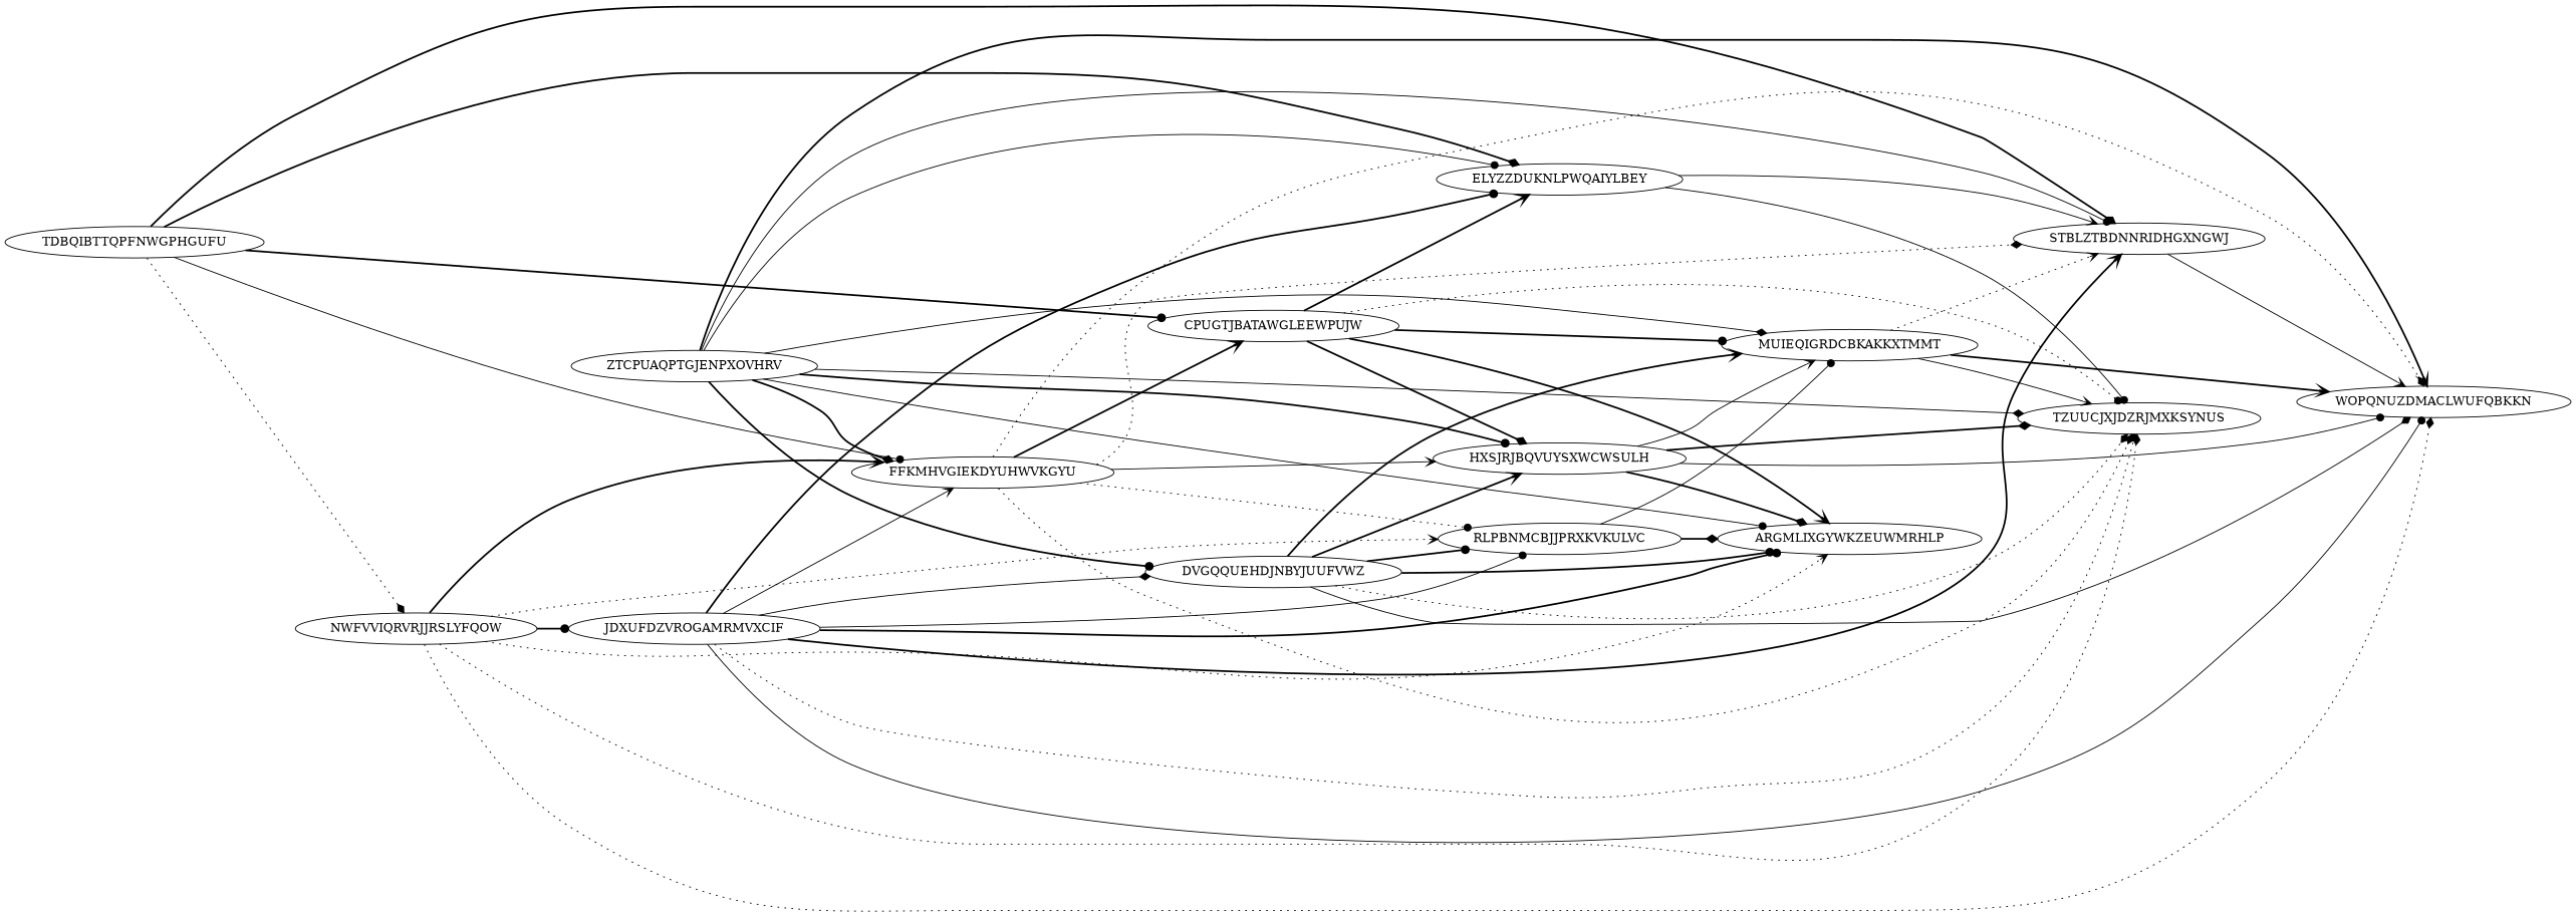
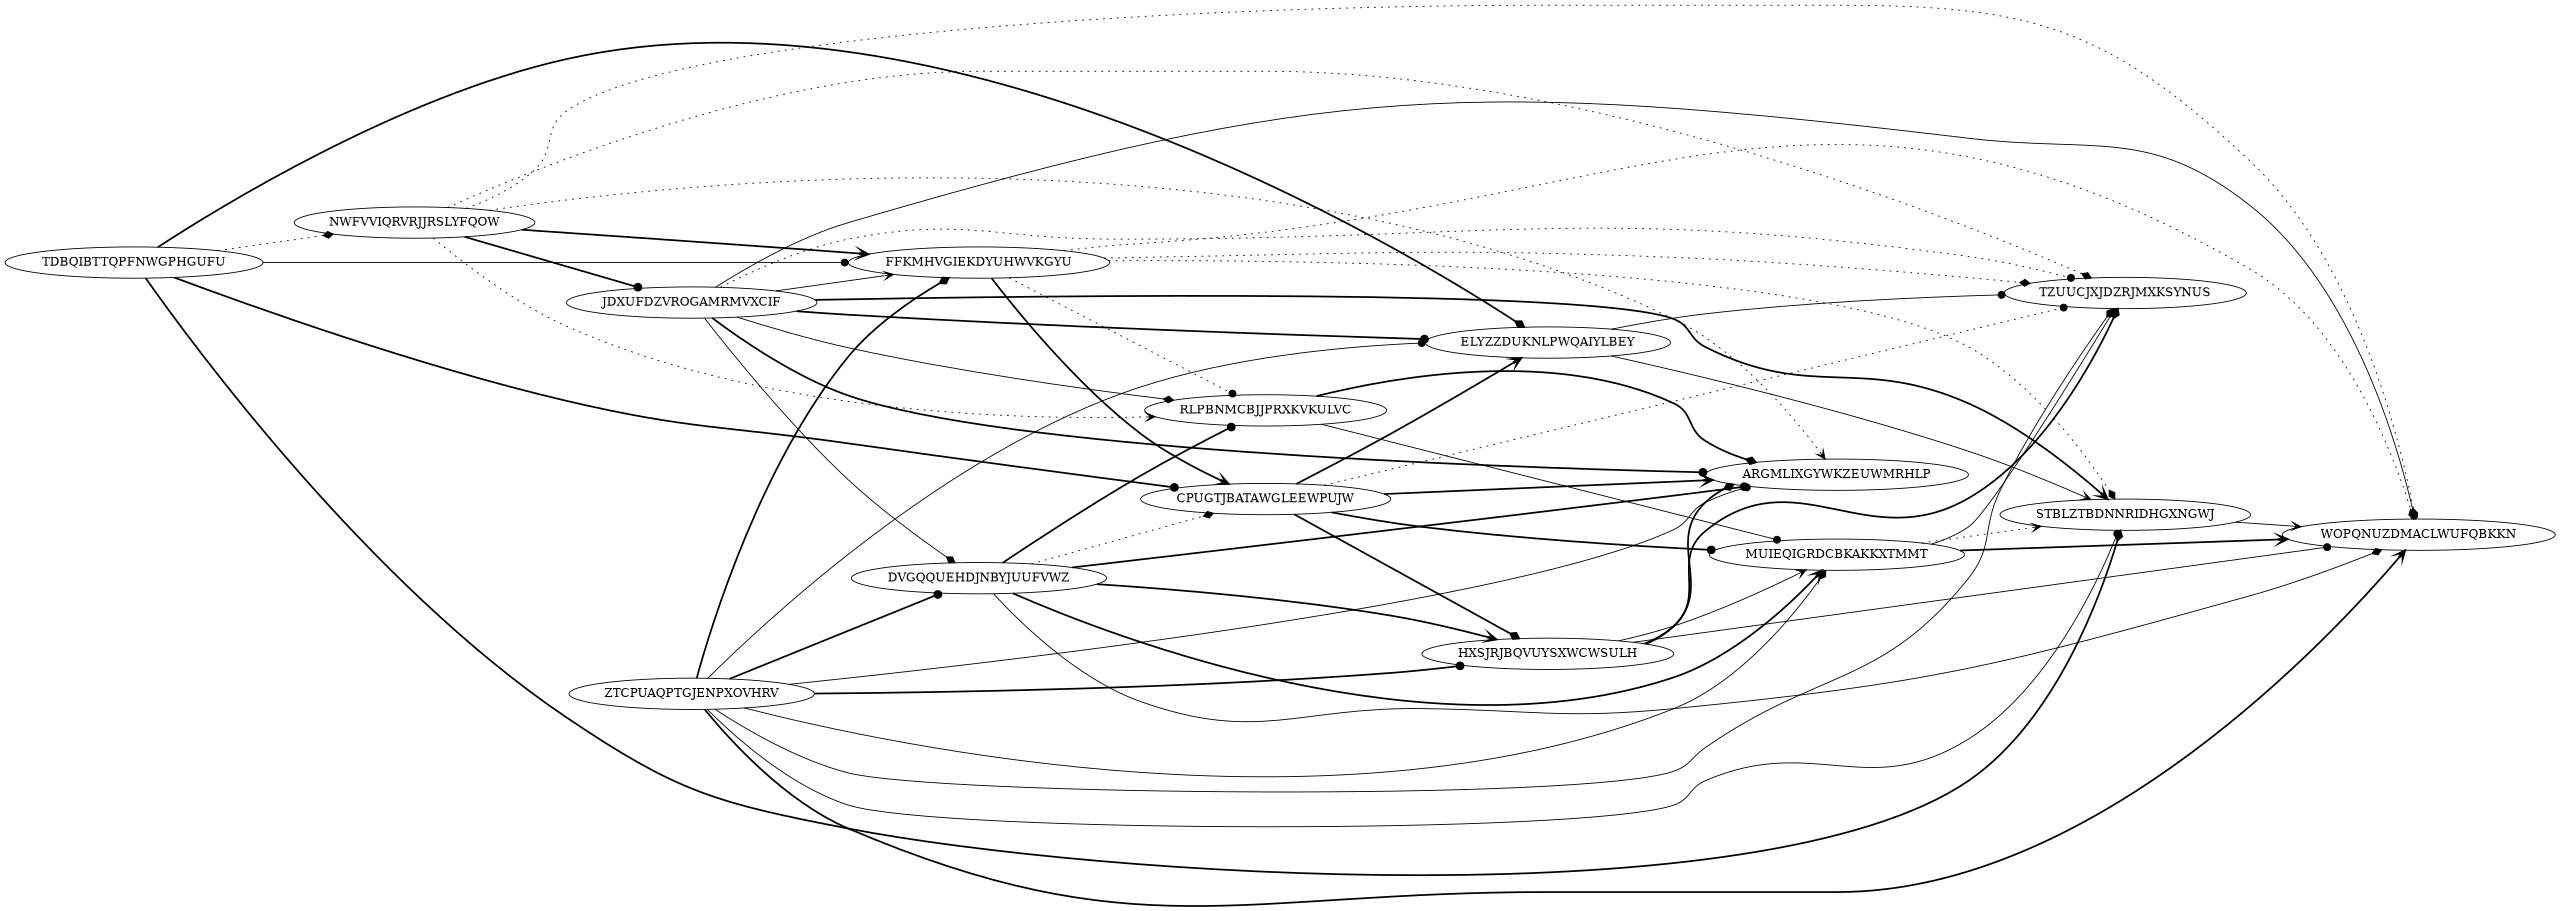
  digraph {
    rankdir=LR
    node [Weight=19]
    edge [Weight=19 arrowhead=dot style=bold]
    FFKMHVGIEKDYUHWVKGYU [Weight=18]
    ZTCPUAQPTGJENPXOVHRV
    DVGQQUEHDJNBYJUUFVWZ [Weight=15]
    HXSJRJBQVUYSXWCWSULH [Weight=12]
    ELYZZDUKNLPWQAIYLBEY [Weight=20]
    MUIEQIGRDCBKAKKXTMMT [Weight=10]
    ARGMLIXGYWKZEUWMRHLP [Weight=14]
    STBLZTBDNNRIDHGXNGWJ [Weight=20]
    TZUUCJXJDZRJMXKSYNUS
    WOPQNUZDMACLWUFQBKKN [Weight=14]
    CPUGTJBATAWGLEEWPUJW [Weight=15]
    RLPBNMCBJJPRXKVKULVC [Weight=12]
    TDBQIBTTQPFNWGPHGUFU [Weight=10]
    NWFVVIQRVRJJRSLYFQOW
    JDXUFDZVROGAMRMVXCIF [Weight=13]
-   FFKMHVGIEKDYUHWVKGYU -> HXSJRJBQVUYSXWCWSULH [Weight=16 arrowhead=vee style=solid]
    FFKMHVGIEKDYUHWVKGYU -> STBLZTBDNNRIDHGXNGWJ [Weight=14 arrowhead=diamond style=dotted]
    FFKMHVGIEKDYUHWVKGYU -> TZUUCJXJDZRJMXKSYNUS [arrowhead=diamond style=dotted]
    FFKMHVGIEKDYUHWVKGYU -> WOPQNUZDMACLWUFQBKKN [Weight=18 arrowhead=diamond style=dotted]
    FFKMHVGIEKDYUHWVKGYU -> CPUGTJBATAWGLEEWPUJW [Weight=11 arrowhead=vee]
    FFKMHVGIEKDYUHWVKGYU -> RLPBNMCBJJPRXKVKULVC [style=dotted]
    ZTCPUAQPTGJENPXOVHRV -> FFKMHVGIEKDYUHWVKGYU [Weight=11 arrowhead=diamond]
    ZTCPUAQPTGJENPXOVHRV -> DVGQQUEHDJNBYJUUFVWZ [Weight=15]
    ZTCPUAQPTGJENPXOVHRV -> HXSJRJBQVUYSXWCWSULH [Weight=13]
    ZTCPUAQPTGJENPXOVHRV -> ELYZZDUKNLPWQAIYLBEY [Weight=13 style=solid]
    ZTCPUAQPTGJENPXOVHRV -> MUIEQIGRDCBKAKKXTMMT [Weight=15 arrowhead=diamond style=solid]
    ZTCPUAQPTGJENPXOVHRV -> ARGMLIXGYWKZEUWMRHLP [style=solid]
    ZTCPUAQPTGJENPXOVHRV -> STBLZTBDNNRIDHGXNGWJ [Weight=15 style=solid]
    ZTCPUAQPTGJENPXOVHRV -> TZUUCJXJDZRJMXKSYNUS [Weight=12 arrowhead=diamond style=solid]
    ZTCPUAQPTGJENPXOVHRV -> WOPQNUZDMACLWUFQBKKN [Weight=11 arrowhead=vee]
    DVGQQUEHDJNBYJUUFVWZ -> HXSJRJBQVUYSXWCWSULH [Weight=15 arrowhead=vee]
    DVGQQUEHDJNBYJUUFVWZ -> MUIEQIGRDCBKAKKXTMMT [arrowhead=vee]
    DVGQQUEHDJNBYJUUFVWZ -> ARGMLIXGYWKZEUWMRHLP [Weight=11]
-   DVGQQUEHDJNBYJUUFVWZ -> TZUUCJXJDZRJMXKSYNUS [arrowhead=diamond style=dotted]
+   DVGQQUEHDJNBYJUUFVWZ -> CPUGTJBATAWGLEEWPUJW [arrowhead=diamond style=dotted]
    DVGQQUEHDJNBYJUUFVWZ -> WOPQNUZDMACLWUFQBKKN [Weight=10 arrowhead=diamond style=solid]
    DVGQQUEHDJNBYJUUFVWZ -> RLPBNMCBJJPRXKVKULVC [Weight=10]
    HXSJRJBQVUYSXWCWSULH -> MUIEQIGRDCBKAKKXTMMT [Weight=13 arrowhead=vee style=solid]
    HXSJRJBQVUYSXWCWSULH -> ARGMLIXGYWKZEUWMRHLP [arrowhead=diamond]
    HXSJRJBQVUYSXWCWSULH -> TZUUCJXJDZRJMXKSYNUS [Weight=14 arrowhead=diamond]
    HXSJRJBQVUYSXWCWSULH -> WOPQNUZDMACLWUFQBKKN [Weight=17 style=solid]
    ELYZZDUKNLPWQAIYLBEY -> STBLZTBDNNRIDHGXNGWJ [Weight=13 arrowhead=vee style=solid]
    ELYZZDUKNLPWQAIYLBEY -> TZUUCJXJDZRJMXKSYNUS [Weight=12 style=solid]
    MUIEQIGRDCBKAKKXTMMT -> STBLZTBDNNRIDHGXNGWJ [Weight=10 arrowhead=vee style=dotted]
-   MUIEQIGRDCBKAKKXTMMT -> TZUUCJXJDZRJMXKSYNUS [Weight=12 arrowhead=vee style=solid]
+   MUIEQIGRDCBKAKKXTMMT -> TZUUCJXJDZRJMXKSYNUS [Weight=12 arrowhead=diamond style=solid]
    MUIEQIGRDCBKAKKXTMMT -> WOPQNUZDMACLWUFQBKKN [Weight=11 arrowhead=vee]
    STBLZTBDNNRIDHGXNGWJ -> WOPQNUZDMACLWUFQBKKN [Weight=17 arrowhead=vee style=solid]
    CPUGTJBATAWGLEEWPUJW -> HXSJRJBQVUYSXWCWSULH [Weight=18 arrowhead=diamond]
    CPUGTJBATAWGLEEWPUJW -> ELYZZDUKNLPWQAIYLBEY [Weight=17 arrowhead=vee]
    CPUGTJBATAWGLEEWPUJW -> MUIEQIGRDCBKAKKXTMMT [Weight=18]
    CPUGTJBATAWGLEEWPUJW -> ARGMLIXGYWKZEUWMRHLP [Weight=18 arrowhead=vee]
    CPUGTJBATAWGLEEWPUJW -> TZUUCJXJDZRJMXKSYNUS [Weight=20 style=dotted]
    RLPBNMCBJJPRXKVKULVC -> MUIEQIGRDCBKAKKXTMMT [Weight=10 style=solid]
    RLPBNMCBJJPRXKVKULVC -> ARGMLIXGYWKZEUWMRHLP [arrowhead=diamond]
    TDBQIBTTQPFNWGPHGUFU -> FFKMHVGIEKDYUHWVKGYU [style=solid]
    TDBQIBTTQPFNWGPHGUFU -> ELYZZDUKNLPWQAIYLBEY [Weight=15 arrowhead=diamond]
    TDBQIBTTQPFNWGPHGUFU -> STBLZTBDNNRIDHGXNGWJ [Weight=15 arrowhead=diamond]
    TDBQIBTTQPFNWGPHGUFU -> CPUGTJBATAWGLEEWPUJW [Weight=15]
    TDBQIBTTQPFNWGPHGUFU -> NWFVVIQRVRJJRSLYFQOW [Weight=12 arrowhead=diamond style=dotted]
    NWFVVIQRVRJJRSLYFQOW -> FFKMHVGIEKDYUHWVKGYU [Weight=18 arrowhead=vee]
    NWFVVIQRVRJJRSLYFQOW -> ARGMLIXGYWKZEUWMRHLP [Weight=14 arrowhead=vee style=dotted]
    NWFVVIQRVRJJRSLYFQOW -> TZUUCJXJDZRJMXKSYNUS [Weight=20 arrowhead=diamond style=dotted]
    NWFVVIQRVRJJRSLYFQOW -> WOPQNUZDMACLWUFQBKKN [Weight=20 arrowhead=diamond style=dotted]
    NWFVVIQRVRJJRSLYFQOW -> RLPBNMCBJJPRXKVKULVC [Weight=14 arrowhead=vee style=dotted]
    NWFVVIQRVRJJRSLYFQOW -> JDXUFDZVROGAMRMVXCIF [Weight=11]
    JDXUFDZVROGAMRMVXCIF -> FFKMHVGIEKDYUHWVKGYU [Weight=20 arrowhead=vee style=solid]
    JDXUFDZVROGAMRMVXCIF -> DVGQQUEHDJNBYJUUFVWZ [Weight=20 arrowhead=diamond style=solid]
    JDXUFDZVROGAMRMVXCIF -> ELYZZDUKNLPWQAIYLBEY [Weight=16]
    JDXUFDZVROGAMRMVXCIF -> ARGMLIXGYWKZEUWMRHLP [Weight=11]
    JDXUFDZVROGAMRMVXCIF -> STBLZTBDNNRIDHGXNGWJ [Weight=14 arrowhead=vee]
    JDXUFDZVROGAMRMVXCIF -> TZUUCJXJDZRJMXKSYNUS [Weight=11 style=dotted]
    JDXUFDZVROGAMRMVXCIF -> WOPQNUZDMACLWUFQBKKN [Weight=14 style=solid]
-   JDXUFDZVROGAMRMVXCIF -> RLPBNMCBJJPRXKVKULVC [style=solid]
+   JDXUFDZVROGAMRMVXCIF -> RLPBNMCBJJPRXKVKULVC [arrowhead=diamond style=solid]
  }
